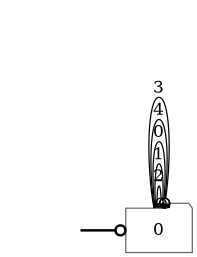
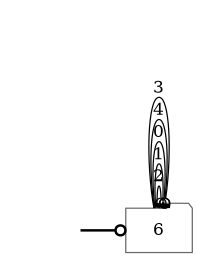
  digraph {
    rankdir=LR
    edge [arrowhead=odot]
    fake [style=invisible]
-   0 [root=true color=gray40 shape=folder]
+   0 [root=true color=gray40 shape=folder label=6]
    fake -> 0 [style=bold]
    0 -> 0 [label=2]
    0 -> 0 [label=1 arrowhead=tee]
    0 -> 0 [label=0 arrowhead=tee]
    0 -> 0 [label=4]
    0 -> 0 [label=3]
  }
